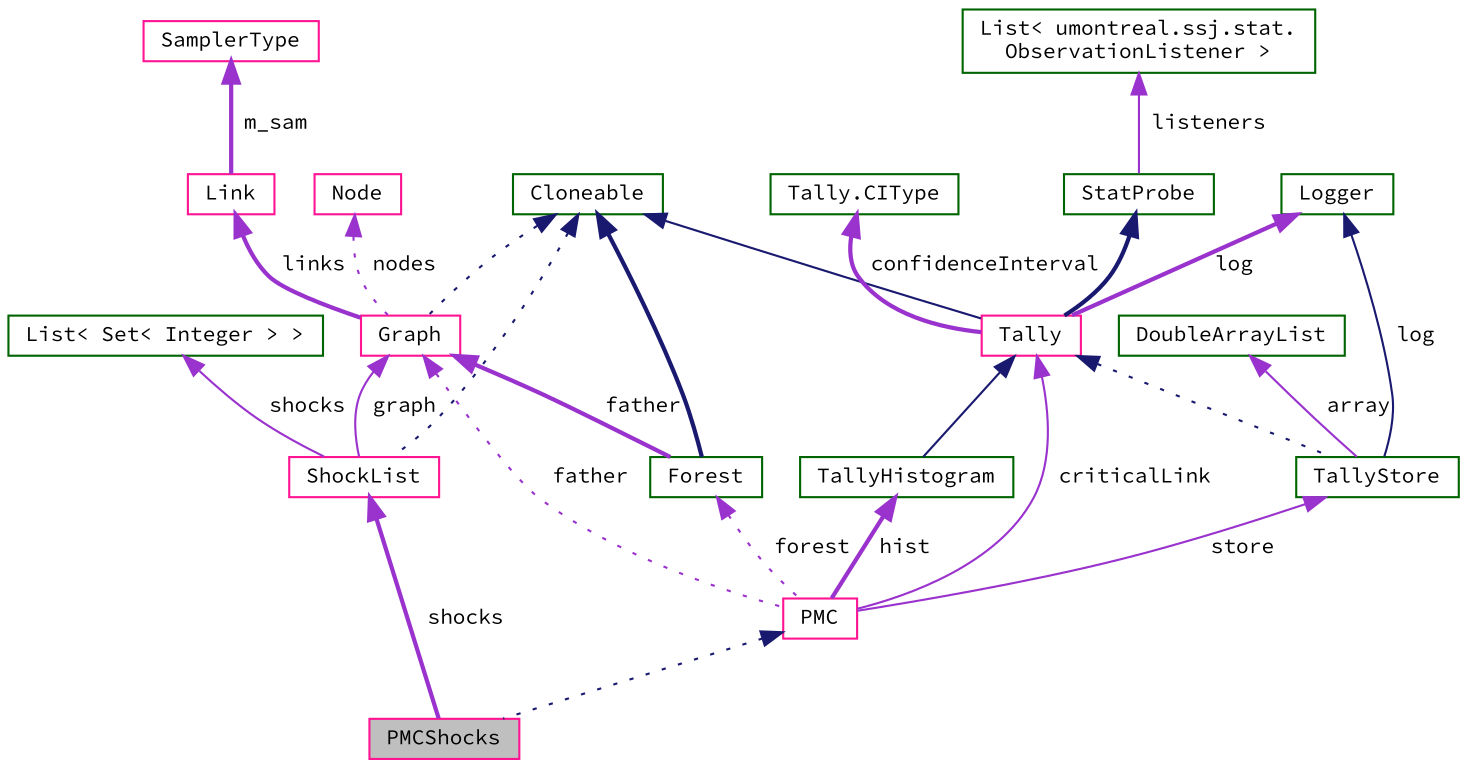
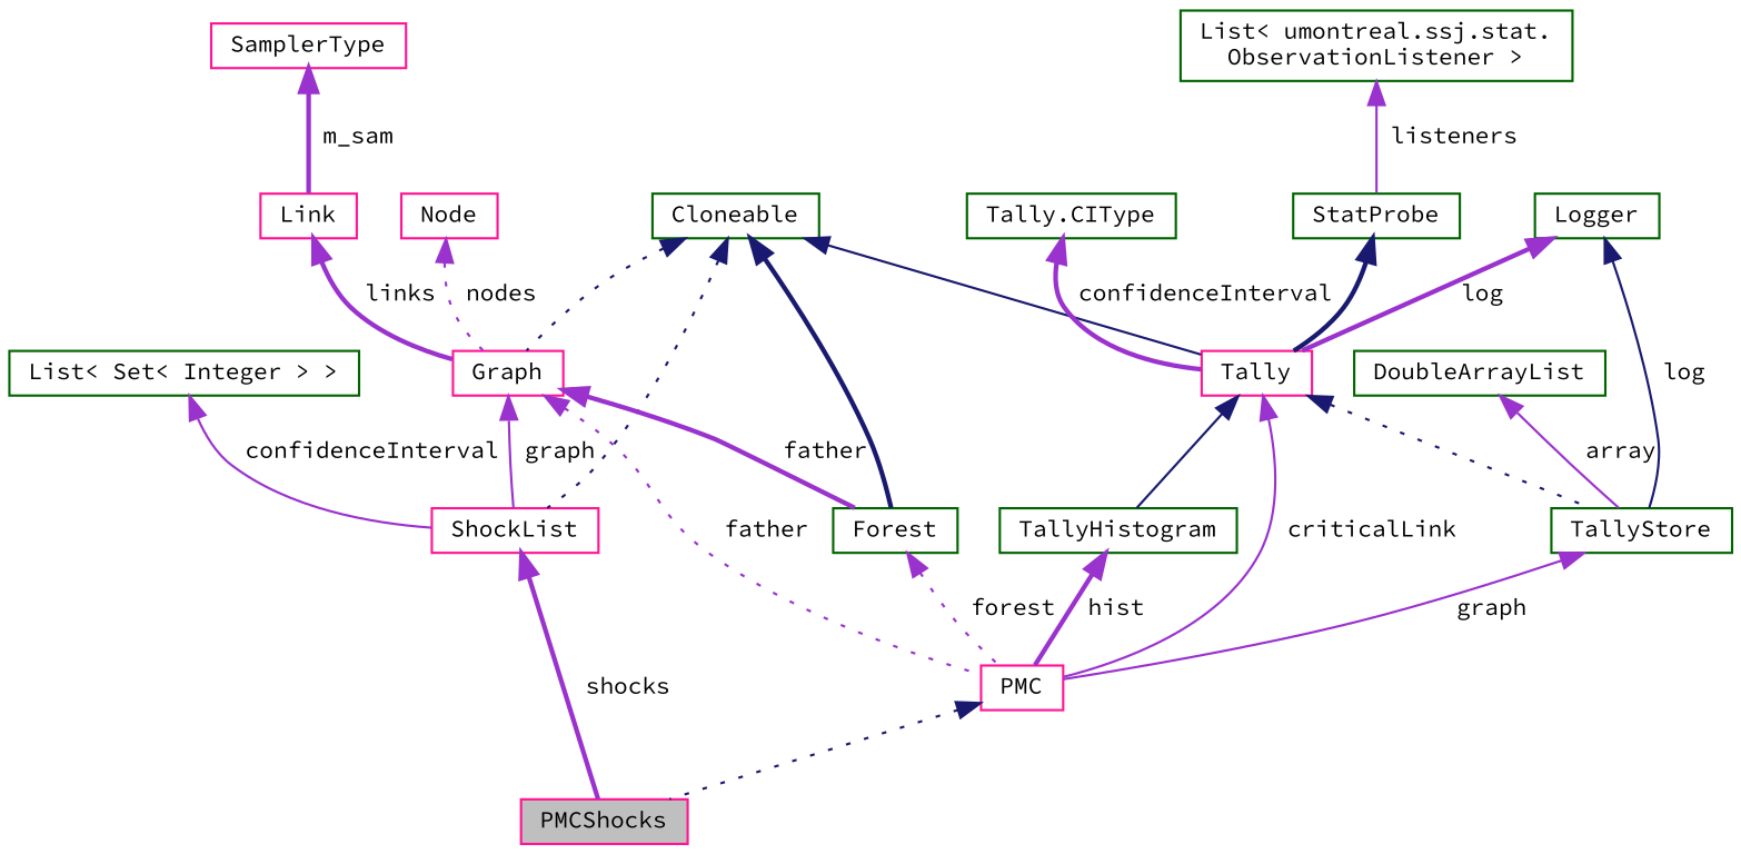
  digraph {
    fontname="Source Code Pro"
    node [color=darkgreen fontname="Source Code Pro" fontsize=10 shape=record]
    edge [color=darkorchid3 dir=back fontname="Source Code Pro" fontsize=10 labelfontname=Helvetica labelfontsize=10 style=bold]
    n1 [color=deeppink fillcolor=grey75 fontcolor=black height=0.2 label=PMCShocks style=filled width=0.4]
    n2 [color=deeppink height=0.2 label=PMC width=0.4]
    n3 [height=0.2 label=Forest width=0.4]
    n4 [height=0.2 label=Cloneable width=0.4]
    n5 [color=deeppink height=0.2 label="Graph" width=0.4]
    n6 [color=deeppink height=0.2 label=Tally width=0.4]
    n7 [color=deeppink height=0.2 label=ShockList width=0.4]
    n8 [height=0.2 label=TallyStore width=0.4]
    n9 [height=0.2 label=TallyHistogram width=0.4]
    n10 [color=deeppink height=0.2 label="Node" width=0.4]
    n11 [color=deeppink height=0.2 label=Link width=0.4]
    n12 [color=deeppink height=0.2 label=SamplerType width=0.4]
    n13 [height=0.2 label=StatProbe width=0.4]
    n14 [height=0.2 label="List\< umontreal.ssj.stat.\lObservationListener \>" width=0.4]
    n15 [height=0.2 label=Logger width=0.4]
    n16 [height=0.2 label="Tally.CIType" width=0.4]
    n17 [height=0.2 label=DoubleArrayList width=0.4]
    n18 [height=0.2 label="List\< Set\< Integer \> \>" width=0.4]
    n2 -> n1 [color=midnightblue style=dotted]
    n3 -> n2 [label=" forest" style=dotted]
    n4 -> n3 [color=midnightblue]
    n4 -> n5 [color=midnightblue style=dotted]
    n4 -> n6 [color=midnightblue style=solid]
    n4 -> n7 [color=midnightblue style=dotted]
    n5 -> n2 [label=" father" style=dotted]
    n5 -> n3 [label=" father"]
    n5 -> n7 [label=" graph" style=solid]
    n6 -> n2 [label=" criticalLink" style=solid]
    n6 -> n8 [color=midnightblue style=dotted]
    n6 -> n9 [color=midnightblue style=solid]
    n7 -> n1 [label=" shocks"]
-   n8 -> n2 [label=" store" style=solid]
+   n8 -> n2 [label=" graph" style=solid]
    n9 -> n2 [label=" hist"]
    n10 -> n5 [label=" nodes" style=dotted]
    n11 -> n5 [label=" links"]
    n12 -> n11 [label=" m_sam"]
    n13 -> n6 [color=midnightblue]
    n14 -> n13 [label=" listeners" style=solid]
    n15 -> n6 [label=" log"]
    n15 -> n8 [color=midnightblue label=" log" style=solid]
    n16 -> n6 [label=" confidenceInterval"]
    n17 -> n8 [label=" array" style=solid]
-   n18 -> n7 [label=" shocks" style=solid]
+   n18 -> n7 [label=" confidenceInterval" style=solid]
  }
